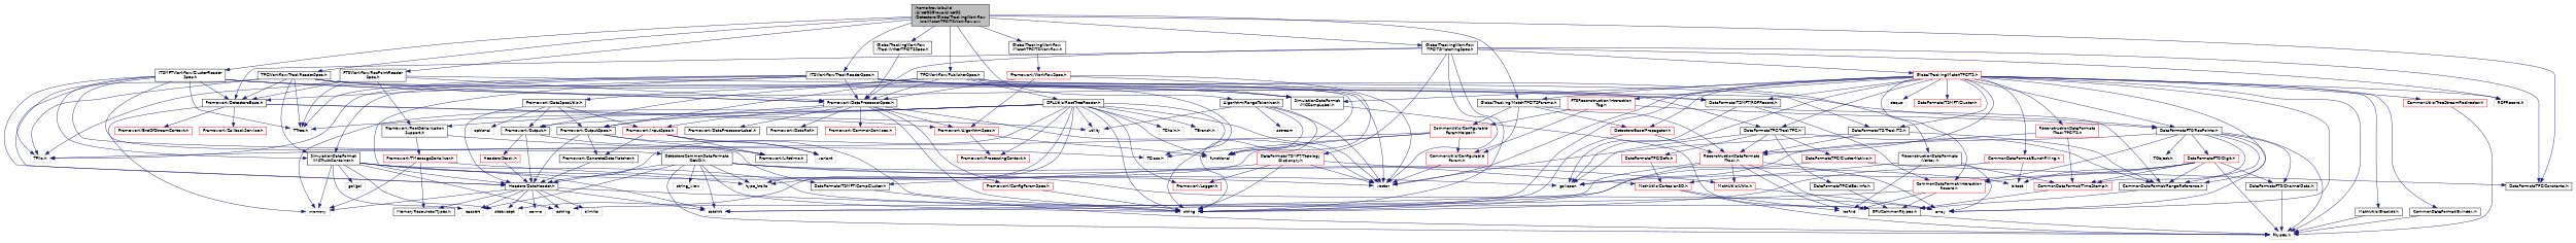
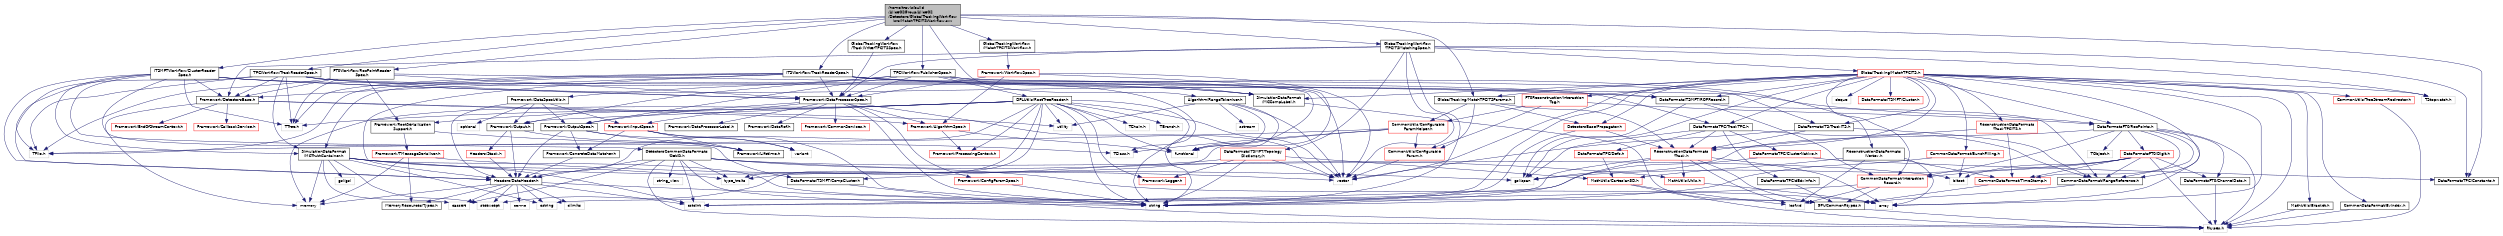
  digraph {
    node [color=black fontname=Helvetica fontsize=10 shape=record]
    edge [color=midnightblue fontname=Helvetica fontsize=10 labelfontname=Helvetica labelfontsize=10 style=solid]
    n1 [fillcolor=grey75 fontcolor=black height=0.2 label="/home/travis/build\l/AliceO2Group/AliceO2\l/Detectors/GlobalTrackingWorkflow\l/src/MatchTPCITSWorkflow.cxx" style=filled width=0.4]
    n2 [height=0.2 label="ITSMFTWorkflow/ClusterReader\lSpec.h" width=0.4]
    n3 [height=0.2 label="ITSWorkflow/TrackReaderSpec.h" width=0.4]
    n4 [height=0.2 label="TPCWorkflow/TrackReaderSpec.h" width=0.4]
    n5 [height=0.2 label="DataFormatsTPC/Constants.h" width=0.4]
    n6 [height=0.2 label="TPCWorkflow/PublisherSpec.h" width=0.4]
    n7 [height=0.2 label="FT0Workflow/RecPointReader\lSpec.h" width=0.4]
    n8 [height=0.2 label="GlobalTrackingWorkflow\l/TPCITSMatchingSpec.h" width=0.4]
    n9 [height=0.2 label="GlobalTracking/MatchTPCITSParams.h" width=0.4]
    n10 [height=0.2 label="GlobalTrackingWorkflow\l/MatchTPCITSWorkflow.h" width=0.4]
    n11 [height=0.2 label="GlobalTrackingWorkflow\l/TrackWriterTPCITSSpec.h" width=0.4]
    n12 [height=0.2 label="Algorithm/RangeTokenizer.h" width=0.4]
    n13 [color=grey75 height=0.2 label="TFile.h" width=0.4]
    n14 [color=grey75 height=0.2 label="TTree.h" width=0.4]
    n15 [height=0.2 label="Framework/DataProcessorSpec.h" width=0.4]
    n16 [height=0.2 label="Headers/DataHeader.h" width=0.4]
    n17 [height=0.2 label="Framework/DetectorsBase.h" width=0.4]
    n18 [height=0.2 label="DataFormatsITSMFT/CompCluster.h" width=0.4]
    n19 [height=0.2 label="SimulationDataFormat\l/MCCompLabel.h" width=0.4]
    n20 [height=0.2 label="SimulationDataFormat\l/MCTruthContainer.h" width=0.4]
    n21 [height=0.2 label="DataFormatsITSMFT/ROFRecord.h" width=0.4]
    n22 [height=0.2 label="DetectorsCommonDataFormats\l/DetID.h" width=0.4]
    n23 [height=0.2 label="DataFormatsITS/TrackITS.h" width=0.4]
    n24 [height=0.2 label="ReconstructionDataFormats\l/Vertex.h" width=0.4]
    n25 [height=0.2 label="DataFormatsTPC/TrackTPC.h" width=0.4]
    n26 [color=grey75 height=0.2 label=string width=0.4]
    n27 [height=0.2 label="Framework/OutputSpec.h" width=0.4]
    n28 [color=grey75 height=0.2 label=vector width=0.4]
    n29 [color=grey75 height=0.2 label=functional width=0.4]
    n30 [height=0.2 label="Framework/DataSpecUtils.h" width=0.4]
    n31 [height=0.2 label="Framework/Output.h" width=0.4]
    n32 [height=0.2 label="DPLUtils/RootTreeReader.h" width=0.4]
    n33 [height=0.2 label="Framework/RootSerialization\lSupport.h" width=0.4]
    n34 [height=0.2 label="DataFormatsFT0/RecPoints.h" width=0.4]
    n35 [color=red height=0.2 label="GlobalTracking/MatchTPCITS.h" width=0.4]
-   n36 [color=grey75 height=0.2 label="ROFRecord.h" width=0.4]
+   n36 [color=grey75 height=0.2 label="TStopwatch.h" width=0.4]
    n37 [color=red height=0.2 label="DataFormatsITSMFT/Topology\lDictionary.h" width=0.4]
    n38 [color=red height=0.2 label="ReconstructionDataFormats\l/Track.h" width=0.4]
    n39 [color=red height=0.2 label="DetectorsBase/Propagator.h" width=0.4]
    n40 [color=red height=0.2 label="CommonUtils/Configurable\lParam.h" width=0.4]
    n41 [color=red height=0.2 label="CommonUtils/Configurable\lParamHelper.h" width=0.4]
    n42 [color=red height=0.2 label="Framework/WorkflowSpec.h" width=0.4]
    n43 [color=grey75 height=0.2 label=utility width=0.4]
    n44 [color=grey75 height=0.2 label=sstream width=0.4]
    n45 [color=red height=0.2 label="Framework/AlgorithmSpec.h" width=0.4]
    n46 [color=red height=0.2 label="Framework/ConfigParamSpec.h" width=0.4]
    n47 [height=0.2 label="Framework/DataProcessorLabel.h" width=0.4]
    n48 [height=0.2 label="Framework/DataRef.h" width=0.4]
    n49 [color=red height=0.2 label="Framework/InputSpec.h" width=0.4]
    n50 [color=red height=0.2 label="Framework/CommonServices.h" width=0.4]
    n51 [color=grey75 height=0.2 label=cstdint width=0.4]
    n52 [color=grey75 height=0.2 label=memory width=0.4]
    n53 [color=grey75 height=0.2 label=cassert width=0.4]
    n54 [color=grey75 height=0.2 label=cstring width=0.4]
    n55 [color=grey75 height=0.2 label=stdexcept width=0.4]
    n56 [color=grey75 height=0.2 label=climits width=0.4]
    n57 [height=0.2 label="MemoryResources/Types.h" width=0.4]
    n58 [color=grey75 height=0.2 label=cerrno width=0.4]
    n59 [color=red height=0.2 label="Framework/CallbackService.h" width=0.4]
    n60 [color=red height=0.2 label="Framework/EndOfStreamContext.h" width=0.4]
    n61 [color=grey75 height=0.2 label="Rtypes.h" width=0.4]
    n62 [height=0.2 label="GPUCommonRtypes.h" width=0.4]
    n63 [color=grey75 height=0.2 label="gsl/gsl" width=0.4]
    n64 [color=grey75 height=0.2 label=type_traits width=0.4]
    n65 [height=0.2 label="CommonDataFormat/RangeReference.h" width=0.4]
    n66 [color=red height=0.2 label="CommonDataFormat/Interaction\lRecord.h" width=0.4]
    n67 [color=grey75 height=0.2 label="gsl/span" width=0.4]
    n68 [color=grey75 height=0.2 label=array width=0.4]
    n69 [color=grey75 height=0.2 label=bitset width=0.4]
    n70 [color=grey75 height=0.2 label=string_view width=0.4]
    n71 [color=red height=0.2 label="MathUtils/Utils.h" width=0.4]
    n72 [color=red height=0.2 label="Framework/ProcessingContext.h" width=0.4]
    n73 [height=0.2 label="Framework/Lifetime.h" width=0.4]
    n74 [height=0.2 label="Framework/ConcreteDataMatcher.h" width=0.4]
    n75 [color=grey75 height=0.2 label=variant width=0.4]
    n76 [color=grey75 height=0.2 label=iosfwd width=0.4]
    n77 [color=red height=0.2 label="MathUtils/Cartesian3D.h" width=0.4]
    n78 [color=red height=0.2 label="CommonDataFormat/TimeStamp.h" width=0.4]
    n79 [color=red height=0.2 label="DataFormatsTPC/ClusterNative.h" width=0.4]
    n80 [color=red height=0.2 label="DataFormatsTPC/Defs.h" width=0.4]
    n81 [height=0.2 label="DataFormatsTPC/dEdxInfo.h" width=0.4]
    n82 [color=grey75 height=0.2 label=optional width=0.4]
    n83 [color=red height=0.2 label="Headers/Stack.h" width=0.4]
    n84 [color=grey75 height=0.2 label="TClass.h" width=0.4]
    n85 [color=red height=0.2 label="Framework/Logger.h" width=0.4]
    n86 [color=grey75 height=0.2 label="TChain.h" width=0.4]
    n87 [color=grey75 height=0.2 label="TBranch.h" width=0.4]
    n88 [color=red height=0.2 label="Framework/TMessageSerializer.h" width=0.4]
    n89 [height=0.2 label="DataFormatsFT0/ChannelData.h" width=0.4]
    n90 [color=red height=0.2 label="DataFormatsFT0/Digit.h" width=0.4]
    n91 [color=grey75 height=0.2 label="TObject.h" width=0.4]
    n92 [color=grey75 height=0.2 label=deque width=0.4]
    n93 [color=red height=0.2 label="ReconstructionDataFormats\l/TrackTPCITS.h" width=0.4]
    n94 [height=0.2 label="MathUtils/Bracket.h" width=0.4]
    n95 [height=0.2 label="CommonDataFormat/EvIndex.h" width=0.4]
    n96 [color=red height=0.2 label="CommonDataFormat/BunchFilling.h" width=0.4]
    n97 [color=red height=0.2 label="CommonUtils/TreeStreamRedirector.h" width=0.4]
    n98 [color=red height=0.2 label="DataFormatsITSMFT/Cluster.h" width=0.4]
    n99 [color=red height=0.2 label="FT0Reconstruction/Interaction\lTag.h" width=0.4]
    n1 -> n2
    n1 -> n3
    n1 -> n4
    n1 -> n5
    n1 -> n6
    n1 -> n7
    n1 -> n8
    n1 -> n9
    n1 -> n10
    n1 -> n11
    n1 -> n12
    n2 -> n13
    n2 -> n14
    n2 -> n15
    n2 -> n16
    n2 -> n17
    n2 -> n18
    n2 -> n19
    n2 -> n20
    n2 -> n21
    n2 -> n22
    n3 -> n13
    n3 -> n14
    n3 -> n15
    n3 -> n16
    n3 -> n17
    n3 -> n19
    n3 -> n20
    n3 -> n21
    n3 -> n23
    n3 -> n24
    n4 -> n13
    n4 -> n14
    n4 -> n15
    n4 -> n16
    n4 -> n17
    n4 -> n19
    n4 -> n20
    n4 -> n25
    n6 -> n15
    n6 -> n26
    n6 -> n27
    n6 -> n28
    n6 -> n29
    n6 -> n30
    n6 -> n31
    n6 -> n32
    n7 -> n13
    n7 -> n14
    n7 -> n15
    n7 -> n17
    n7 -> n33
    n7 -> n34
    n8 -> n5
    n8 -> n15
    n8 -> n17
    n8 -> n26
    n8 -> n28
    n8 -> n35
    n8 -> n36
    n8 -> n37
    n9 -> n38
    n9 -> n39
    n9 -> n40
    n9 -> n41
    n10 -> n42
    n11 -> n15
    n12 -> n26
    n12 -> n28
    n12 -> n29
    n12 -> n43
    n12 -> n44
    n15 -> n26
    n15 -> n27
    n15 -> n28
    n15 -> n45
    n15 -> n46
    n15 -> n47
    n15 -> n48
    n15 -> n49
    n15 -> n50
    n16 -> n26
    n16 -> n51
    n16 -> n52
    n16 -> n53
    n16 -> n54
    n16 -> n55
    n16 -> n56
    n16 -> n57
    n16 -> n58
    n17 -> n43
    n17 -> n45
    n17 -> n52
    n17 -> n59
    n17 -> n60
    n18 -> n61
    n19 -> n62
    n20 -> n28
    n20 -> n51
    n20 -> n52
    n20 -> n53
    n20 -> n54
    n20 -> n55
    n20 -> n62
    n20 -> n63
    n20 -> n64
    n21 -> n65
    n21 -> n66
    n21 -> n67
    n22 -> n16
    n22 -> n26
    n22 -> n51
    n22 -> n53
    n22 -> n61
    n22 -> n64
    n22 -> n68
    n22 -> n69
    n22 -> n70
    n22 -> n71
    n23 -> n28
    n23 -> n38
    n23 -> n65
    n24 -> n68
    n24 -> n76
    n24 -> n77
    n24 -> n78
    n25 -> n38
    n25 -> n65
    n25 -> n67
    n25 -> n79
    n25 -> n80
    n25 -> n81
    n27 -> n16
    n27 -> n73
    n27 -> n74
    n27 -> n75
    n30 -> n16
    n30 -> n27
    n30 -> n31
    n30 -> n49
    n30 -> n82
    n31 -> n16
    n31 -> n73
    n31 -> n83
    n32 -> n14
    n32 -> n16
    n32 -> n26
    n32 -> n28
    n32 -> n29
    n32 -> n31
    n32 -> n33
    n32 -> n43
    n32 -> n52
    n32 -> n55
    n32 -> n64
    n32 -> n72
    n32 -> n84
    n32 -> n85
    n32 -> n86
    n32 -> n87
    n33 -> n84
    n33 -> n88
    n34 -> n61
    n34 -> n65
    n34 -> n66
    n34 -> n67
    n34 -> n68
    n34 -> n78
    n34 -> n89
    n34 -> n90
    n34 -> n91
    n35 -> n9
    n35 -> n19
    n35 -> n21
    n35 -> n23
    n35 -> n25
    n35 -> n26
    n35 -> n28
    n35 -> n34
    n35 -> n36
    n35 -> n38
    n35 -> n39
    n35 -> n61
    n35 -> n65
    n35 -> n66
    n35 -> n67
    n35 -> n68
    n35 -> n92
    n35 -> n93
    n35 -> n94
    n35 -> n95
    n35 -> n96
    n35 -> n97
    n35 -> n98
    n35 -> n99
    n37 -> n18
    n37 -> n26
    n37 -> n28
    n37 -> n77
    n37 -> n85
    n38 -> n26
    n38 -> n54
    n38 -> n62
    n38 -> n68
    n38 -> n71
    n38 -> n76
    n39 -> n26
    n39 -> n38
    n40 -> n28
    n41 -> n13
    n41 -> n40
    n41 -> n64
    n41 -> n84
    n42 -> n15
    n42 -> n28
    n42 -> n29
    n42 -> n45
    n45 -> n29
    n45 -> n72
    n46 -> n26
    n49 -> n26
    n49 -> n73
    n49 -> n74
    n49 -> n75
    n62 -> n61
    n65 -> n62
    n66 -> n51
    n66 -> n62
    n66 -> n76
    n71 -> n68
    n74 -> n16
    n77 -> n61
    n77 -> n76
    n78 -> n62
    n79 -> n5
    n79 -> n51
    n80 -> n77
    n81 -> n62
    n83 -> n16
    n88 -> n52
    n88 -> n57
    n88 -> n67
    n89 -> n61
    n90 -> n61
    n90 -> n65
    n90 -> n66
    n90 -> n67
    n90 -> n69
    n90 -> n78
    n90 -> n89
    n93 -> n38
    n93 -> n78
    n94 -> n61
    n95 -> n61
    n96 -> n26
    n96 -> n69
    n97 -> n61
    n99 -> n34
    n99 -> n40
    n99 -> n41
  }
